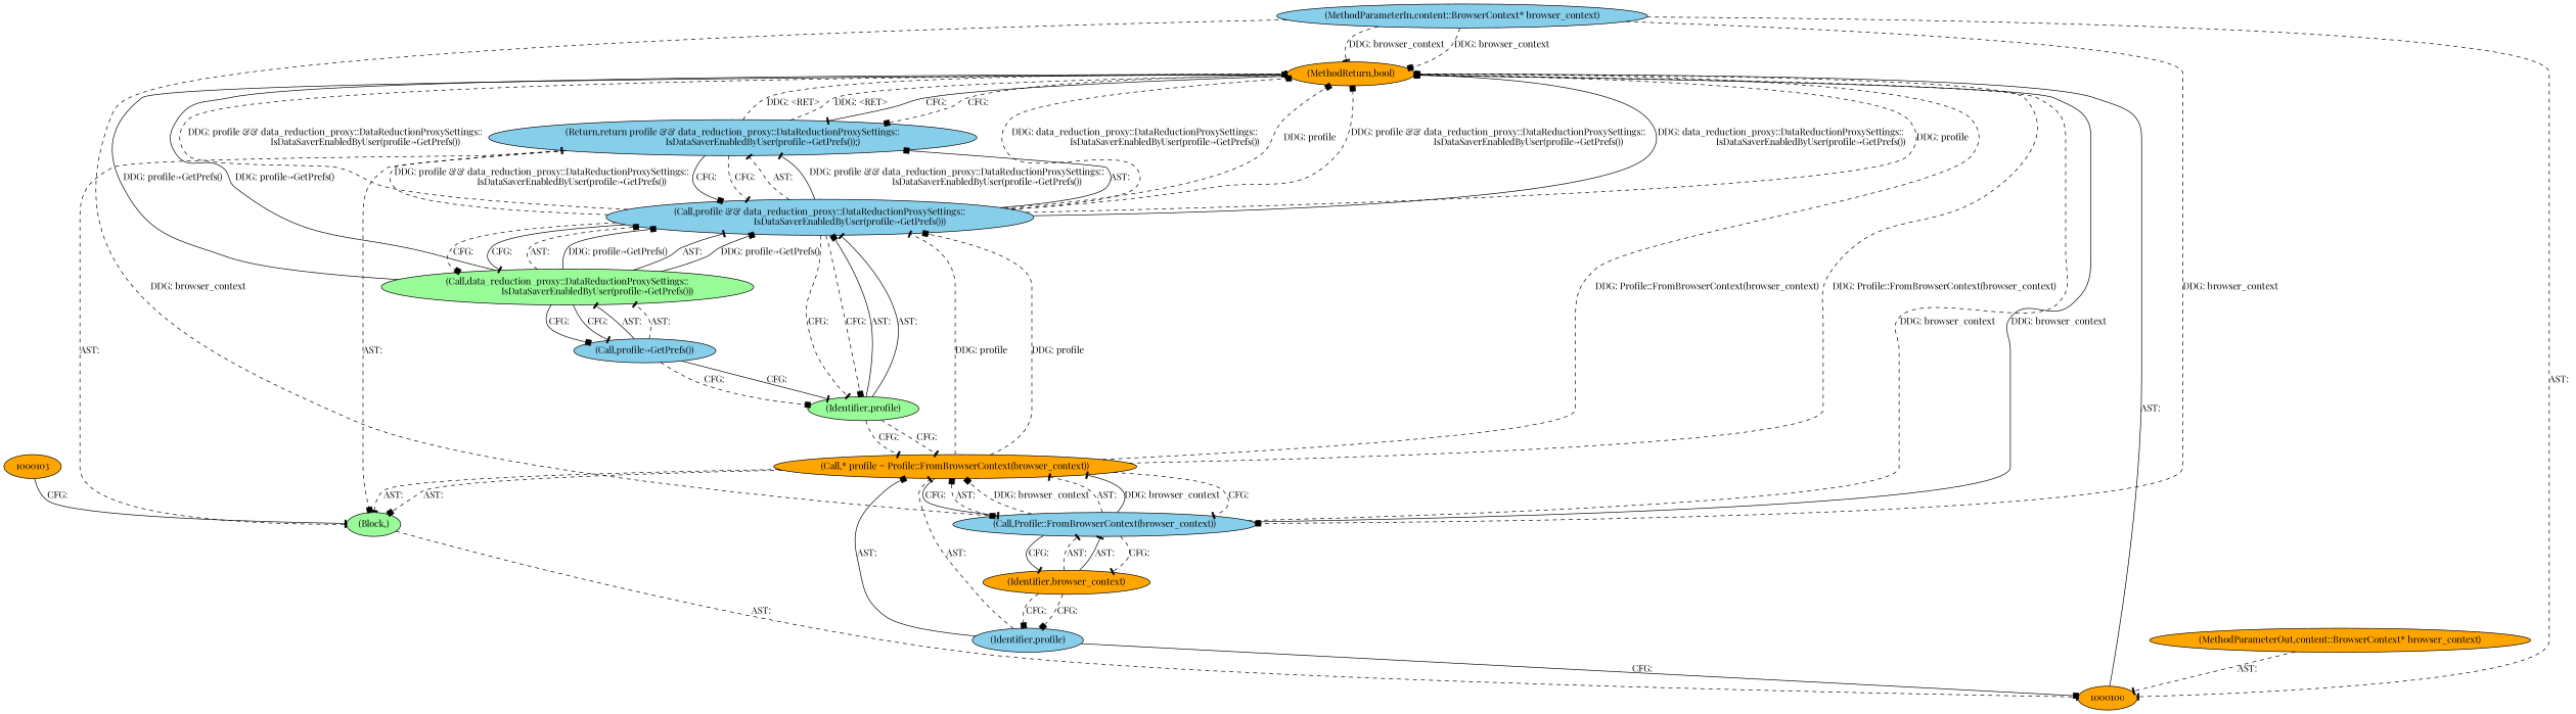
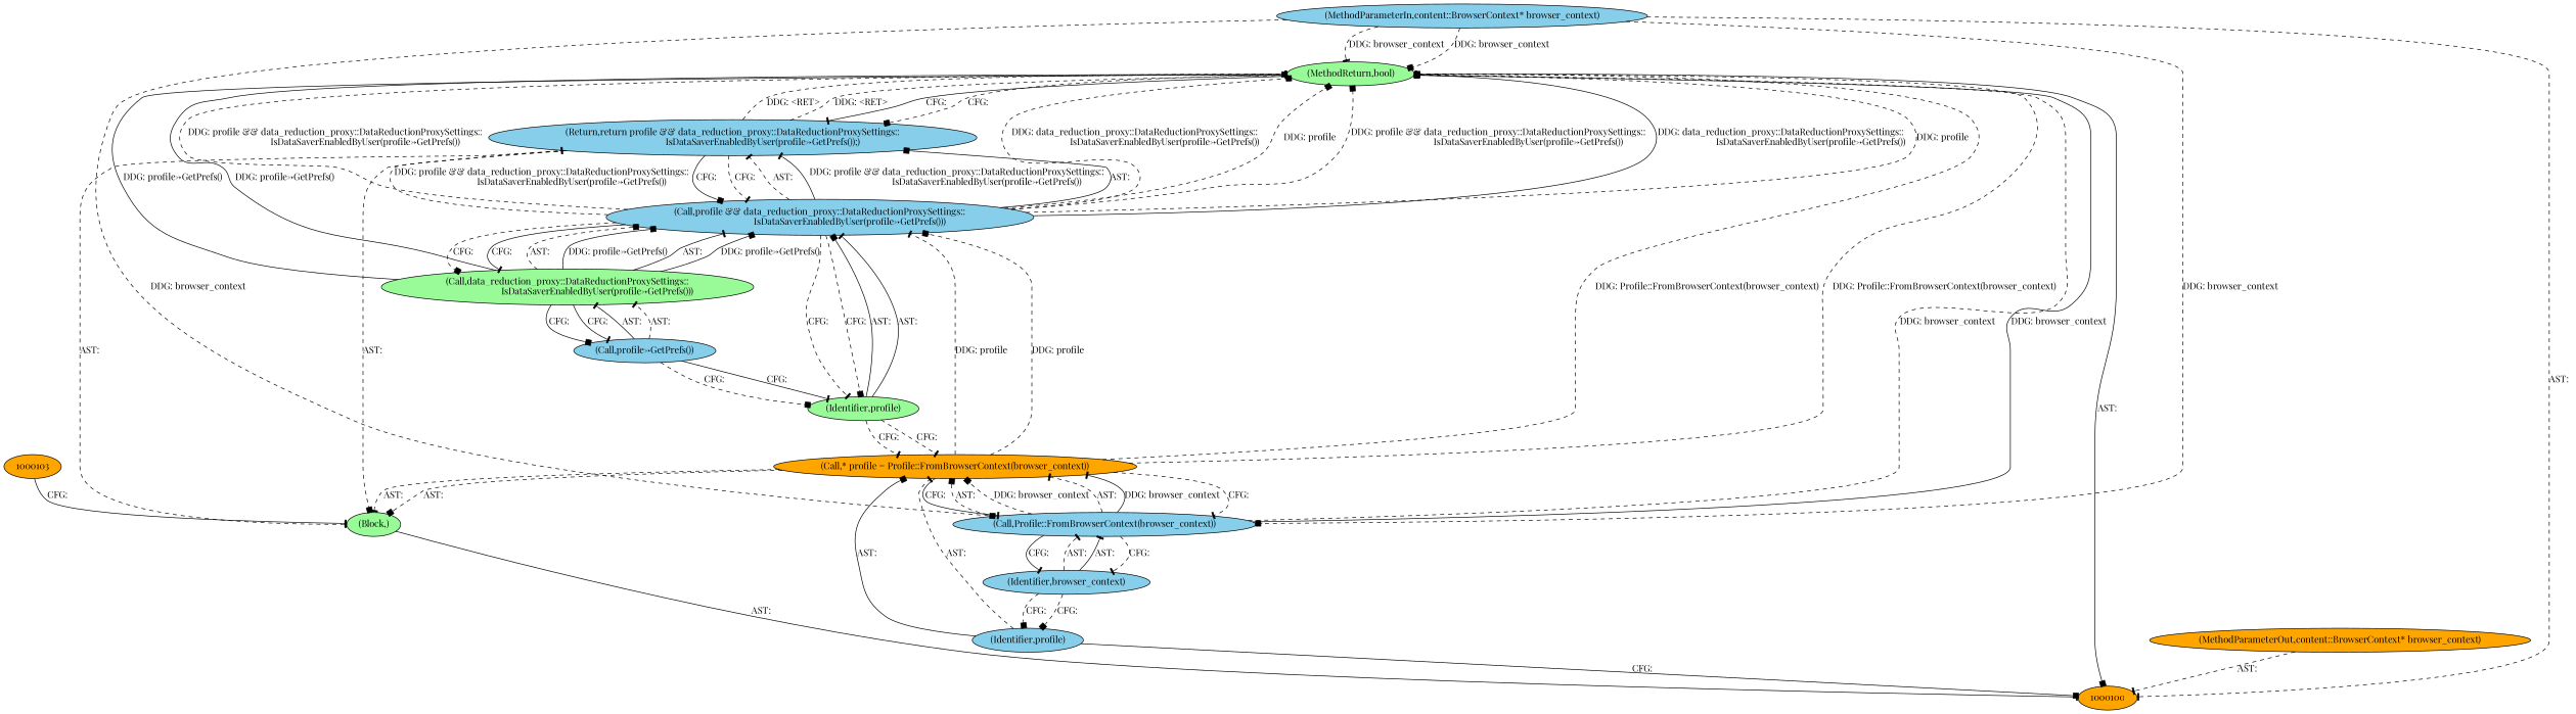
  digraph {
    fontname="Playfair Display"
    node [fillcolor=orange fontname="Playfair Display" style=filled]
    edge [arrowhead=tee fontname="Playfair Display" style=dashed]
-   n1 [label="(MethodReturn,bool)"]
+   n1 [fillcolor=palegreen label="(MethodReturn,bool)"]
    n2 [fillcolor=skyblue label="(Return,return profile && data_reduction_proxy::DataReductionProxySettings::\n                        IsDataSaverEnabledByUser(profile->GetPrefs());)"]
    1000100
    n4 [fillcolor=palegreen label="(Block,)"]
    n5 [fillcolor=skyblue label="(Call,profile && data_reduction_proxy::DataReductionProxySettings::\n                        IsDataSaverEnabledByUser(profile->GetPrefs()))"]
    n6 [fillcolor=skyblue label="(MethodParameterIn,content::BrowserContext* browser_context)"]
    n7 [fillcolor=skyblue label="(Call,Profile::FromBrowserContext(browser_context))"]
    n8 [label="(Call,* profile = Profile::FromBrowserContext(browser_context))"]
-   n9 [label="(Identifier,browser_context)"]
+   n9 [fillcolor=skyblue label="(Identifier,browser_context)"]
    n10 [label="(MethodParameterOut,content::BrowserContext* browser_context)"]
    n11 [fillcolor=skyblue label="(Identifier,profile)"]
    n12 [fillcolor=palegreen label="(Call,data_reduction_proxy::DataReductionProxySettings::\n                        IsDataSaverEnabledByUser(profile->GetPrefs()))"]
    n13 [fillcolor=palegreen label="(Identifier,profile)"]
    n14 [fillcolor=skyblue label="(Call,profile->GetPrefs())"]
    1000103
    n1 -> n2 [label="CFG: " style=solid]
    n1 -> n2 [arrowhead=box label="CFG: "]
-   1000100 -> n1 [arrowhead=box label="AST: " style=solid]
+   n1 -> 1000100 [arrowhead=box label="AST: " style=solid]
    n2 -> n1 [label="DDG: <RET>"]
    n2 -> n1 [label="DDG: <RET>"]
    n2 -> n4 [label="AST: "]
    n2 -> n4 [arrowhead=box label="AST: "]
    n2 -> n5 [arrowhead=box label="CFG: " style=solid]
    n2 -> n5 [label="CFG: "]
-   n4 -> 1000100 [label="AST: "]
+   n4 -> 1000100 [label="AST: " style=solid]
    n5 -> n1 [arrowhead=box label="DDG: data_reduction_proxy::DataReductionProxySettings::\n                        IsDataSaverEnabledByUser(profile->GetPrefs())"]
    n5 -> n1 [arrowhead=box label="DDG: profile"]
    n5 -> n1 [arrowhead=box label="DDG: profile && data_reduction_proxy::DataReductionProxySettings::\n                        IsDataSaverEnabledByUser(profile->GetPrefs())"]
    n5 -> n1 [label="DDG: data_reduction_proxy::DataReductionProxySettings::\n                        IsDataSaverEnabledByUser(profile->GetPrefs())" style=solid]
    n5 -> n1 [arrowhead=box label="DDG: profile"]
    n5 -> n1 [label="DDG: profile && data_reduction_proxy::DataReductionProxySettings::\n                        IsDataSaverEnabledByUser(profile->GetPrefs())"]
    n5 -> n2 [label="AST: "]
    n5 -> n2 [label="DDG: profile && data_reduction_proxy::DataReductionProxySettings::\n                        IsDataSaverEnabledByUser(profile->GetPrefs())" style=solid]
    n5 -> n2 [arrowhead=box label="AST: " style=solid]
    n5 -> n2 [label="DDG: profile && data_reduction_proxy::DataReductionProxySettings::\n                        IsDataSaverEnabledByUser(profile->GetPrefs())"]
    n5 -> n12 [arrowhead=box label="CFG: "]
    n5 -> n12 [label="CFG: " style=solid]
    n5 -> n13 [label="CFG: "]
    n5 -> n13 [arrowhead=box label="CFG: "]
    n6 -> n1 [arrowhead=box label="DDG: browser_context"]
    n6 -> n1 [label="DDG: browser_context"]
    n6 -> 1000100 [label="AST: "]
    n6 -> n7 [arrowhead=box label="DDG: browser_context"]
    n6 -> n7 [arrowhead=box label="DDG: browser_context"]
    n7 -> n1 [arrowhead=box label="DDG: browser_context"]
    n7 -> n1 [arrowhead=box label="DDG: browser_context" style=solid]
    n7 -> n8 [arrowhead=box label="AST: "]
    n7 -> n8 [arrowhead=box label="DDG: browser_context"]
    n7 -> n8 [label="AST: "]
    n7 -> n8 [label="DDG: browser_context" style=solid]
    n7 -> n9 [label="CFG: "]
    n7 -> n9 [label="CFG: " style=solid]
    n8 -> n1 [label="DDG: Profile::FromBrowserContext(browser_context)"]
    n8 -> n1 [arrowhead=box label="DDG: Profile::FromBrowserContext(browser_context)"]
    n8 -> n4 [arrowhead=box label="AST: "]
    n8 -> n4 [label="AST: "]
    n8 -> n5 [label="DDG: profile"]
    n8 -> n5 [arrowhead=box label="DDG: profile"]
    n8 -> n7 [label="CFG: " style=solid]
    n8 -> n7 [label="CFG: "]
    n9 -> n7 [label="AST: "]
    n9 -> n7 [label="AST: " style=solid]
    n9 -> n11 [arrowhead=box label="CFG: "]
    n9 -> n11 [arrowhead=box label="CFG: "]
    n10 -> 1000100 [label="AST: "]
    n11 -> 1000100 [arrowhead=box label="CFG: " style=solid]
    n11 -> n8 [arrowhead=box label="AST: " style=solid]
    n11 -> n8 [label="AST: "]
    n12 -> n1 [label="DDG: profile->GetPrefs()" style=solid]
    n12 -> n1 [arrowhead=box label="DDG: profile->GetPrefs()" style=solid]
    n12 -> n5 [arrowhead=box label="AST: "]
    n12 -> n5 [arrowhead=box label="DDG: profile->GetPrefs()" style=solid]
    n12 -> n5 [label="AST: " style=solid]
    n12 -> n5 [arrowhead=box label="DDG: profile->GetPrefs()" style=solid]
    n12 -> n14 [arrowhead=box label="CFG: " style=solid]
    n12 -> n14 [label="CFG: " style=solid]
    n13 -> n5 [arrowhead=box label="AST: " style=solid]
    n13 -> n5 [label="AST: " style=solid]
    n13 -> n8 [label="CFG: "]
    n13 -> n8 [label="CFG: "]
    n14 -> n12 [label="AST: " style=solid]
    n14 -> n12 [label="AST: "]
    n14 -> n13 [arrowhead=box label="CFG: "]
    n14 -> n13 [label="CFG: " style=solid]
    1000103 -> n4 [label="CFG: " style=solid]
  }
